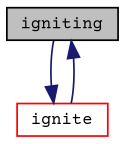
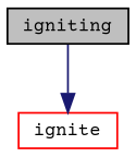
  digraph {
    rankdir=TB
    fontname="Courier Prime"
    node [fontname="Courier Prime" fontsize=10 shape=record]
    edge [color=midnightblue fontname="Courier Prime" fontsize=10 labelfontname=Helvetica labelfontsize=10 style=solid]
    n1 [color=black fillcolor=grey75 fontcolor=black height=0.2 label=igniting style=filled width=0.4]
    n2 [color=red height=0.2 label=ignite width=0.4]
    n1 -> n2
-   n2 -> n1
  }
